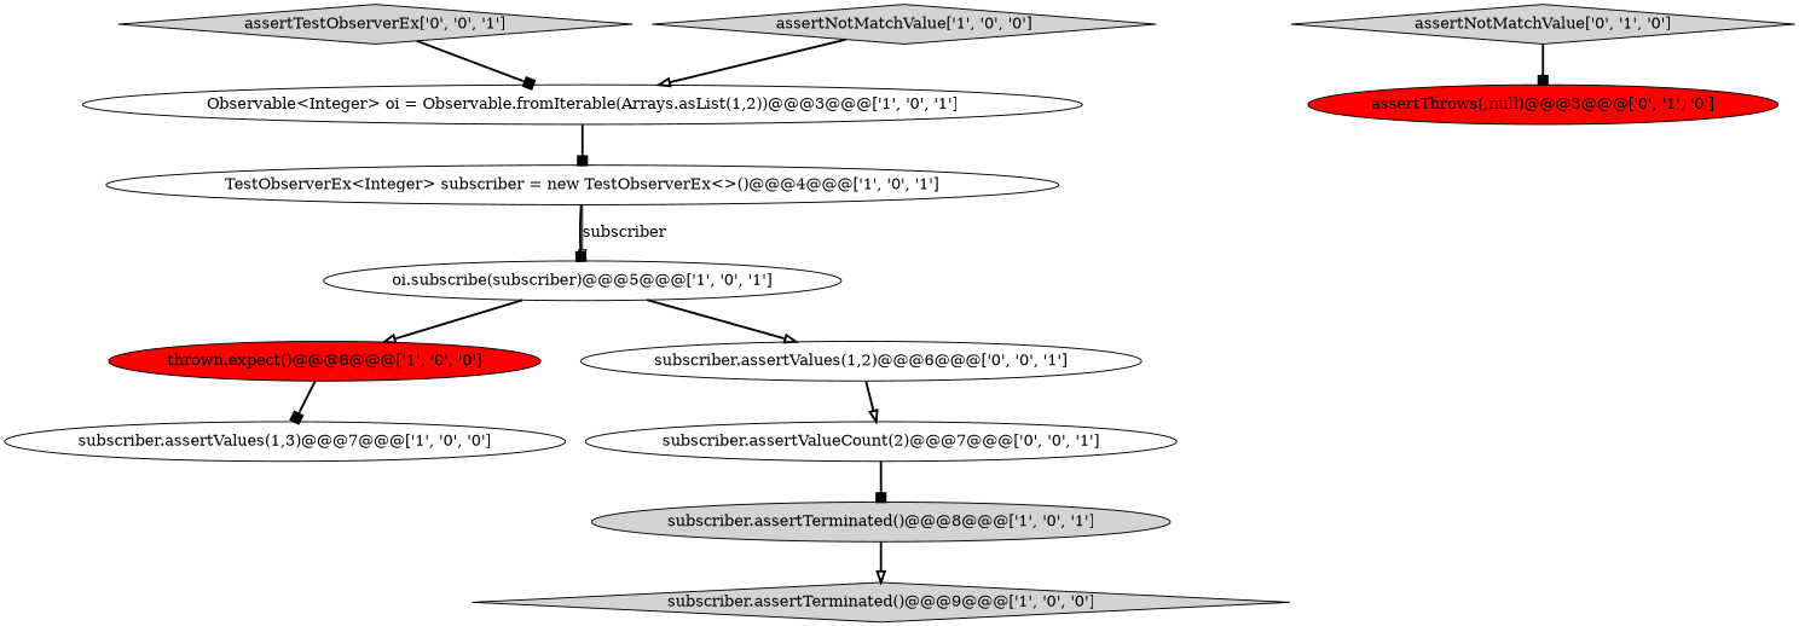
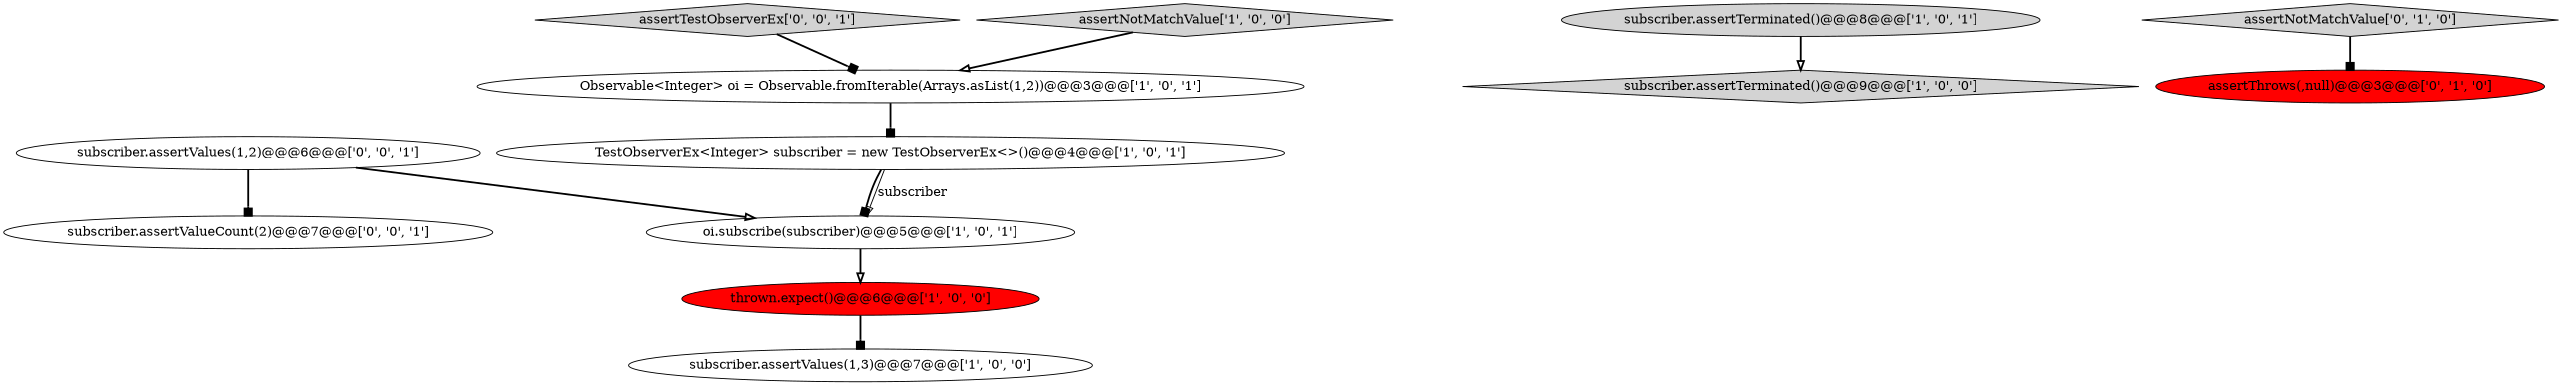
  digraph {
    node [fillcolor=white shape=ellipse style=filled]
    edge [arrowhead=box style=bold]
    n1 [label="TestObserverEx<Integer> subscriber = new TestObserverEx<>()@@@4@@@['1', '0', '1']"]
    n2 [label="oi.subscribe(subscriber)@@@5@@@['1', '0', '1']"]
    n3 [fillcolor=red label="thrown.expect()@@@6@@@['1', '0', '0']"]
    n4 [label="subscriber.assertValues(1,2)@@@6@@@['0', '0', '1']"]
    n5 [label="subscriber.assertValues(1,3)@@@7@@@['1', '0', '0']"]
    n6 [fillcolor=lightgray label="assertTestObserverEx['0', '0', '1']" shape=diamond]
    n7 [label="Observable<Integer> oi = Observable.fromIterable(Arrays.asList(1,2))@@@3@@@['1', '0', '1']"]
    n8 [fillcolor=lightgray label="subscriber.assertTerminated()@@@8@@@['1', '0', '1']"]
    n9 [fillcolor=lightgray label="subscriber.assertTerminated()@@@9@@@['1', '0', '0']" shape=diamond]
    n10 [label="subscriber.assertValueCount(2)@@@7@@@['0', '0', '1']"]
    n11 [fillcolor=lightgray label="assertNotMatchValue['1', '0', '0']" shape=diamond]
    n12 [fillcolor=red label="assertThrows(,null)@@@3@@@['0', '1', '0']"]
    n13 [fillcolor=lightgray label="assertNotMatchValue['0', '1', '0']" shape=diamond]
    n1 -> n2
    n1 -> n2 [arrowhead=onormal label=subscriber style=solid]
    n2 -> n3 [arrowhead=onormal]
-   n2 -> n4 [arrowhead=onormal]
+   n4 -> n2 [arrowhead=onormal]
    n3 -> n5
-   n4 -> n10 [arrowhead=onormal]
+   n4 -> n10
    n6 -> n7
    n7 -> n1
    n8 -> n9 [arrowhead=onormal]
-   n10 -> n8
    n11 -> n7 [arrowhead=onormal]
    n13 -> n12
  }
